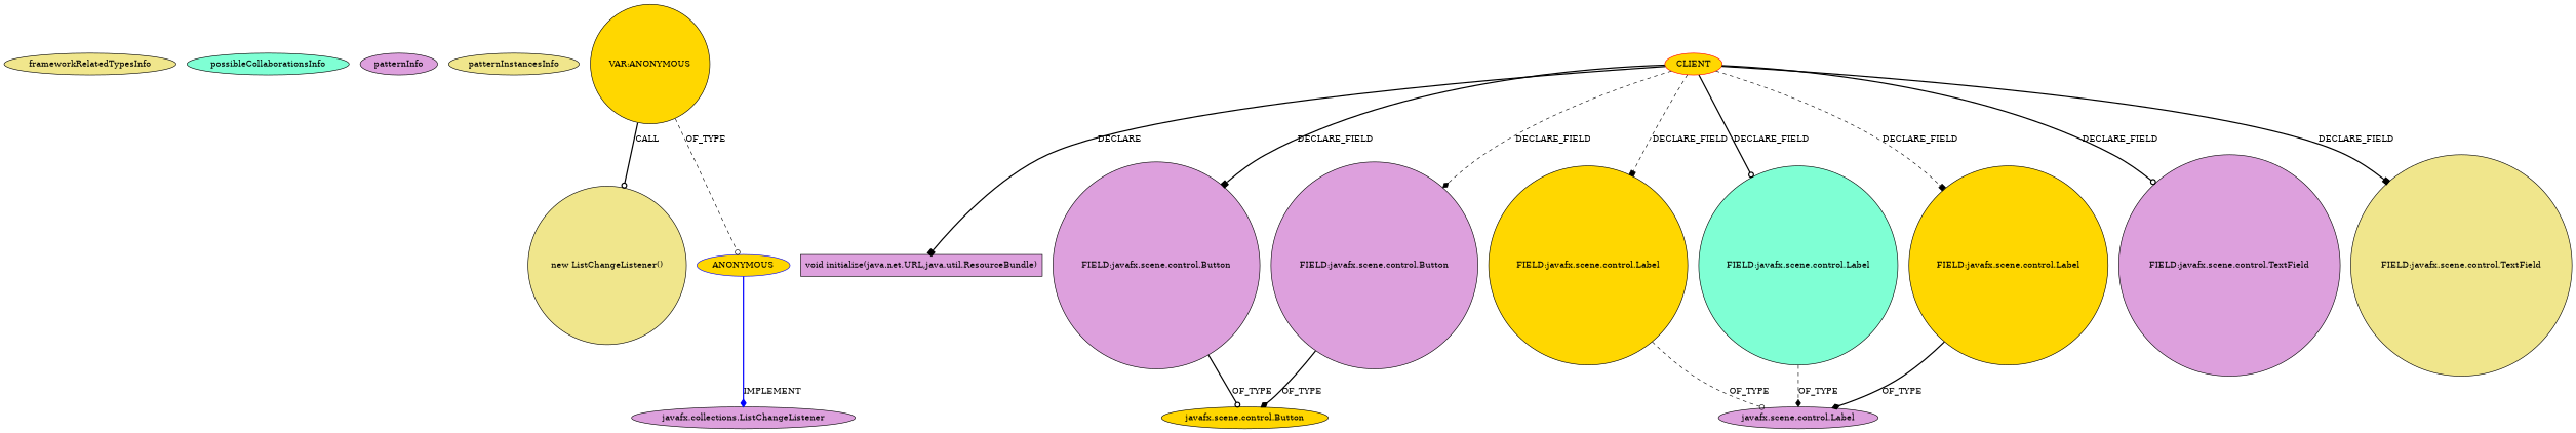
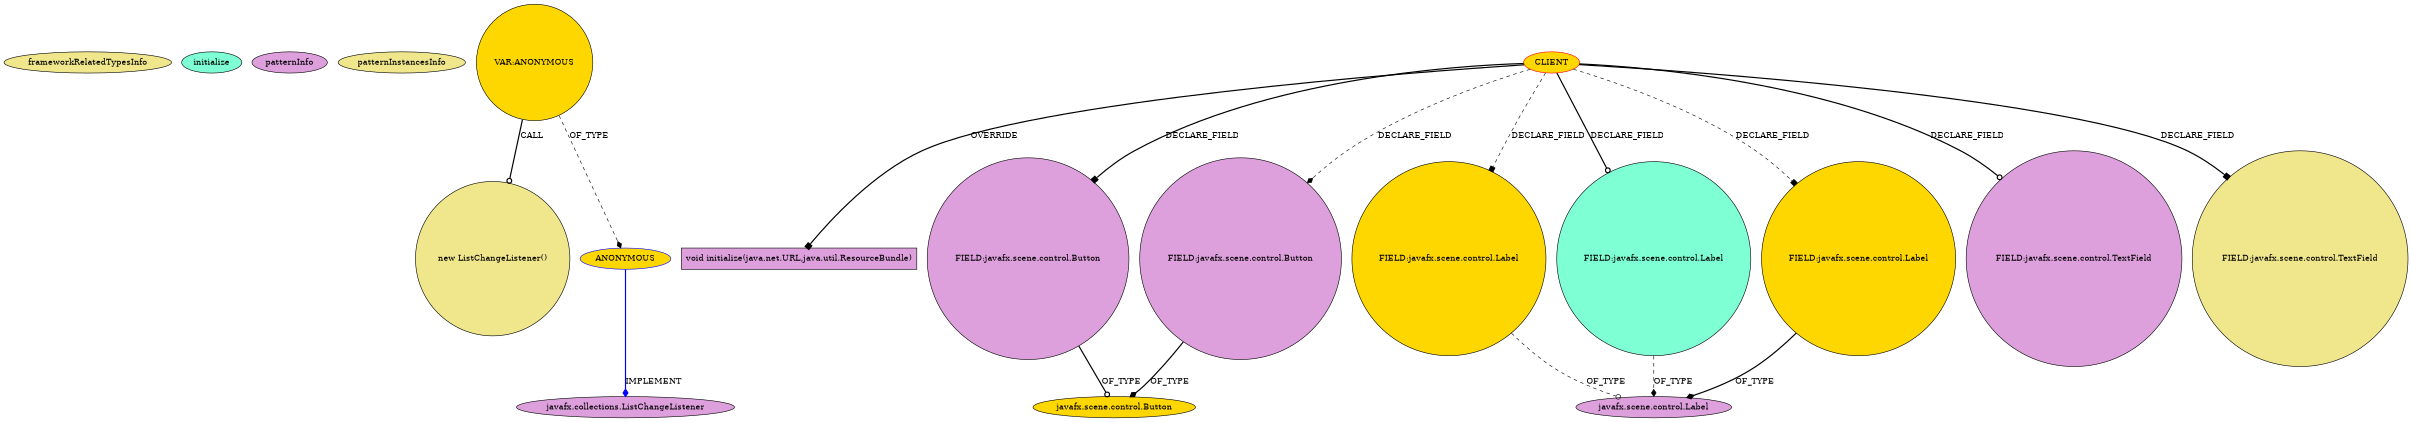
  digraph {
    node [fillcolor=plum style=filled isFrameworkType=false vertexType=FIELD_DECLARATION]
    edge [arrowhead=diamond style=bold]
    frameworkRelatedTypesInfo [fillcolor=khaki isFrameworkType="" vertexType=""]
-   possibleCollaborationsInfo [fillcolor=aquamarine isFrameworkType="" vertexType=""]
+   possibleCollaborationsInfo [fillcolor=aquamarine label=initialize isFrameworkType="" vertexType=""]
    patternInfo [frequency=2.0 patternRootClient=0 isFrameworkType="" vertexType=""]
    patternInstancesInfo [0="7thwheel-medaka-chan~/7thwheel-medaka-chan/medaka-chan-master/src/seventhwheel/pos/controller/PosController.java~PosController~30" 1="bianconejo-CEFX~/bianconejo-CEFX/CEFX-master/src/cefx/CECommandeController.java~CECommandeController~2084" fillcolor=khaki isFrameworkType="" vertexType=""]
    n5 [fillcolor=khaki label="new ListChangeListener()" shape=circle vertexType=CONSTRUCTOR_CALL]
    n6 [fillcolor=gold label="VAR:ANONYMOUS" shape=circle vertexType=VARIABLE_EXPRESION]
    n7 [color=blue fillcolor=gold label=ANONYMOUS vertexType=REFERENCE_ANONYMOUS_DECLARATION]
    n8 [label="javafx.collections.ListChangeListener" vertexType=FRAMEWORK_INTERFACE_TYPE]
    n9 [label="void initialize(java.net.URL,java.util.ResourceBundle)" shape=box vertexType=OVERRIDING_METHOD_DECLARATION]
    n10 [color=red fillcolor=gold label=CLIENT vertexType=ROOT_CLIENT_CLASS_DECLARATION]
    n11 [label="FIELD:javafx.scene.control.Button" shape=circle]
    n12 [label="FIELD:javafx.scene.control.Button" shape=circle]
    n13 [fillcolor=gold label="FIELD:javafx.scene.control.Label" shape=circle]
    n14 [fillcolor=aquamarine label="FIELD:javafx.scene.control.Label" shape=circle]
    n15 [fillcolor=gold label="FIELD:javafx.scene.control.Label" shape=circle]
    n16 [label="FIELD:javafx.scene.control.TextField" shape=circle]
    n17 [fillcolor=khaki label="FIELD:javafx.scene.control.TextField" shape=circle]
    n18 [fillcolor=gold label="javafx.scene.control.Button" vertexType=FRAMEWORK_CLASS_TYPE]
    n19 [label="javafx.scene.control.Label" vertexType=FRAMEWORK_CLASS_TYPE]
    n6 -> n5 [arrowhead=odot label=CALL]
-   n6 -> n7 [arrowhead=odot label=OF_TYPE style=dashed]
+   n6 -> n7 [label=OF_TYPE style=dashed]
    n7 -> n8 [color=blue label=IMPLEMENT]
-   n10 -> n9 [arrowhead=box label=DECLARE]
+   n10 -> n9 [arrowhead=box label=OVERRIDE]
    n10 -> n11 [arrowhead=box label=DECLARE_FIELD]
    n10 -> n12 [label=DECLARE_FIELD style=dashed]
    n10 -> n13 [arrowhead=box label=DECLARE_FIELD style=dashed]
    n10 -> n14 [arrowhead=odot label=DECLARE_FIELD]
    n10 -> n15 [arrowhead=box label=DECLARE_FIELD style=dashed]
    n10 -> n16 [arrowhead=odot label=DECLARE_FIELD]
    n10 -> n17 [arrowhead=box label=DECLARE_FIELD]
    n11 -> n18 [arrowhead=odot label=OF_TYPE]
    n12 -> n18 [label=OF_TYPE]
    n13 -> n19 [arrowhead=odot label=OF_TYPE style=dashed]
    n14 -> n19 [label=OF_TYPE style=dashed]
    n15 -> n19 [label=OF_TYPE]
  }
